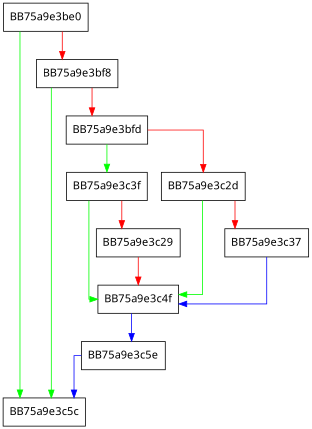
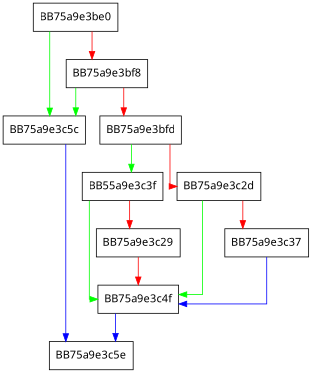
  digraph {
    fontname="Noto Sans"
    splines=ortho
    node [fontname="Noto Sans" shape=box]
    edge [color=red fontname="Noto Sans"]
    BB75a9e3be0
    BB75a9e3c5c
    BB75a9e3bf8
    BB75a9e3c5e
    BB75a9e3bfd
-   BB75a9e3c3f
+   BB75a9e3c3f [label=BB55a9e3c3f]
    BB75a9e3c2d
    BB75a9e3c4f
    n9 [label=BB75a9e3c29]
    BB75a9e3c37
    BB75a9e3be0 -> BB75a9e3c5c [color=green]
    BB75a9e3be0 -> BB75a9e3bf8
-   BB75a9e3c5e -> BB75a9e3c5c [color=blue]
+   BB75a9e3c5c -> BB75a9e3c5e [color=blue]
    BB75a9e3bf8 -> BB75a9e3c5c [color=green]
    BB75a9e3bf8 -> BB75a9e3bfd
    BB75a9e3bfd -> BB75a9e3c3f [color=green]
    BB75a9e3bfd -> BB75a9e3c2d
    BB75a9e3c3f -> BB75a9e3c4f [color=green]
    BB75a9e3c3f -> n9
    BB75a9e3c2d -> BB75a9e3c4f [color=green]
    BB75a9e3c2d -> BB75a9e3c37
    BB75a9e3c4f -> BB75a9e3c5e [color=blue]
    n9 -> BB75a9e3c4f
    BB75a9e3c37 -> BB75a9e3c4f [color=blue]
  }
